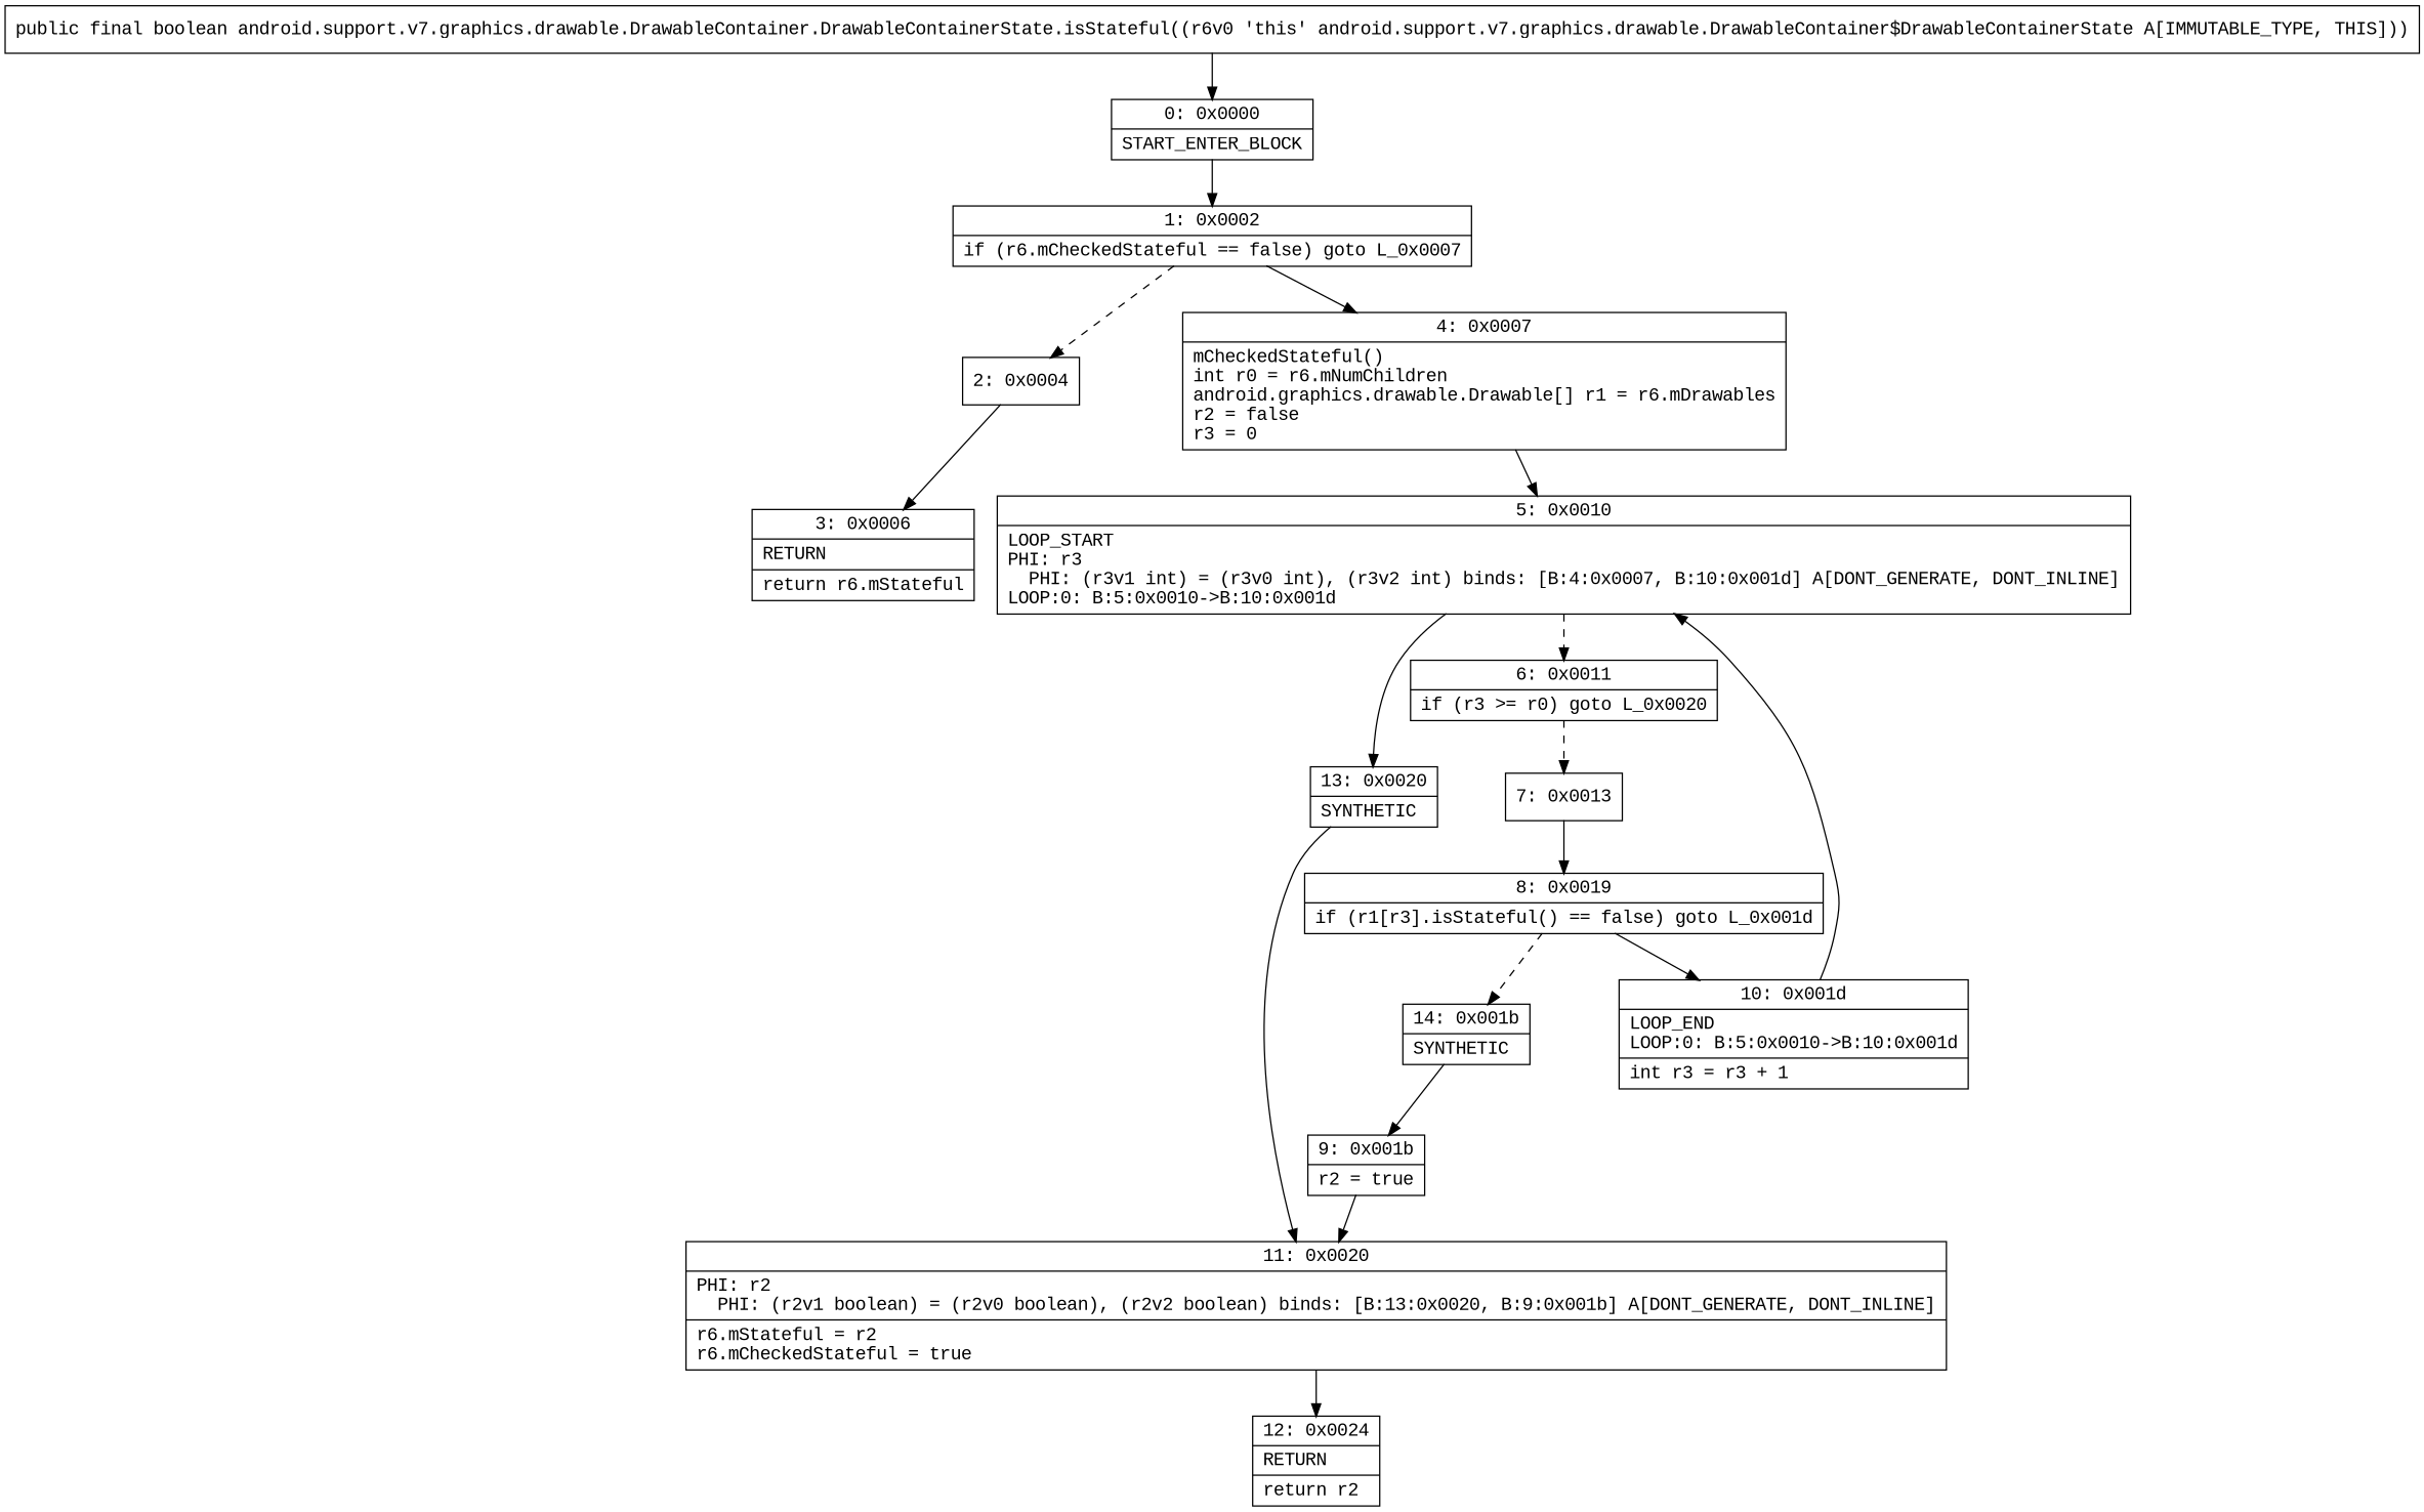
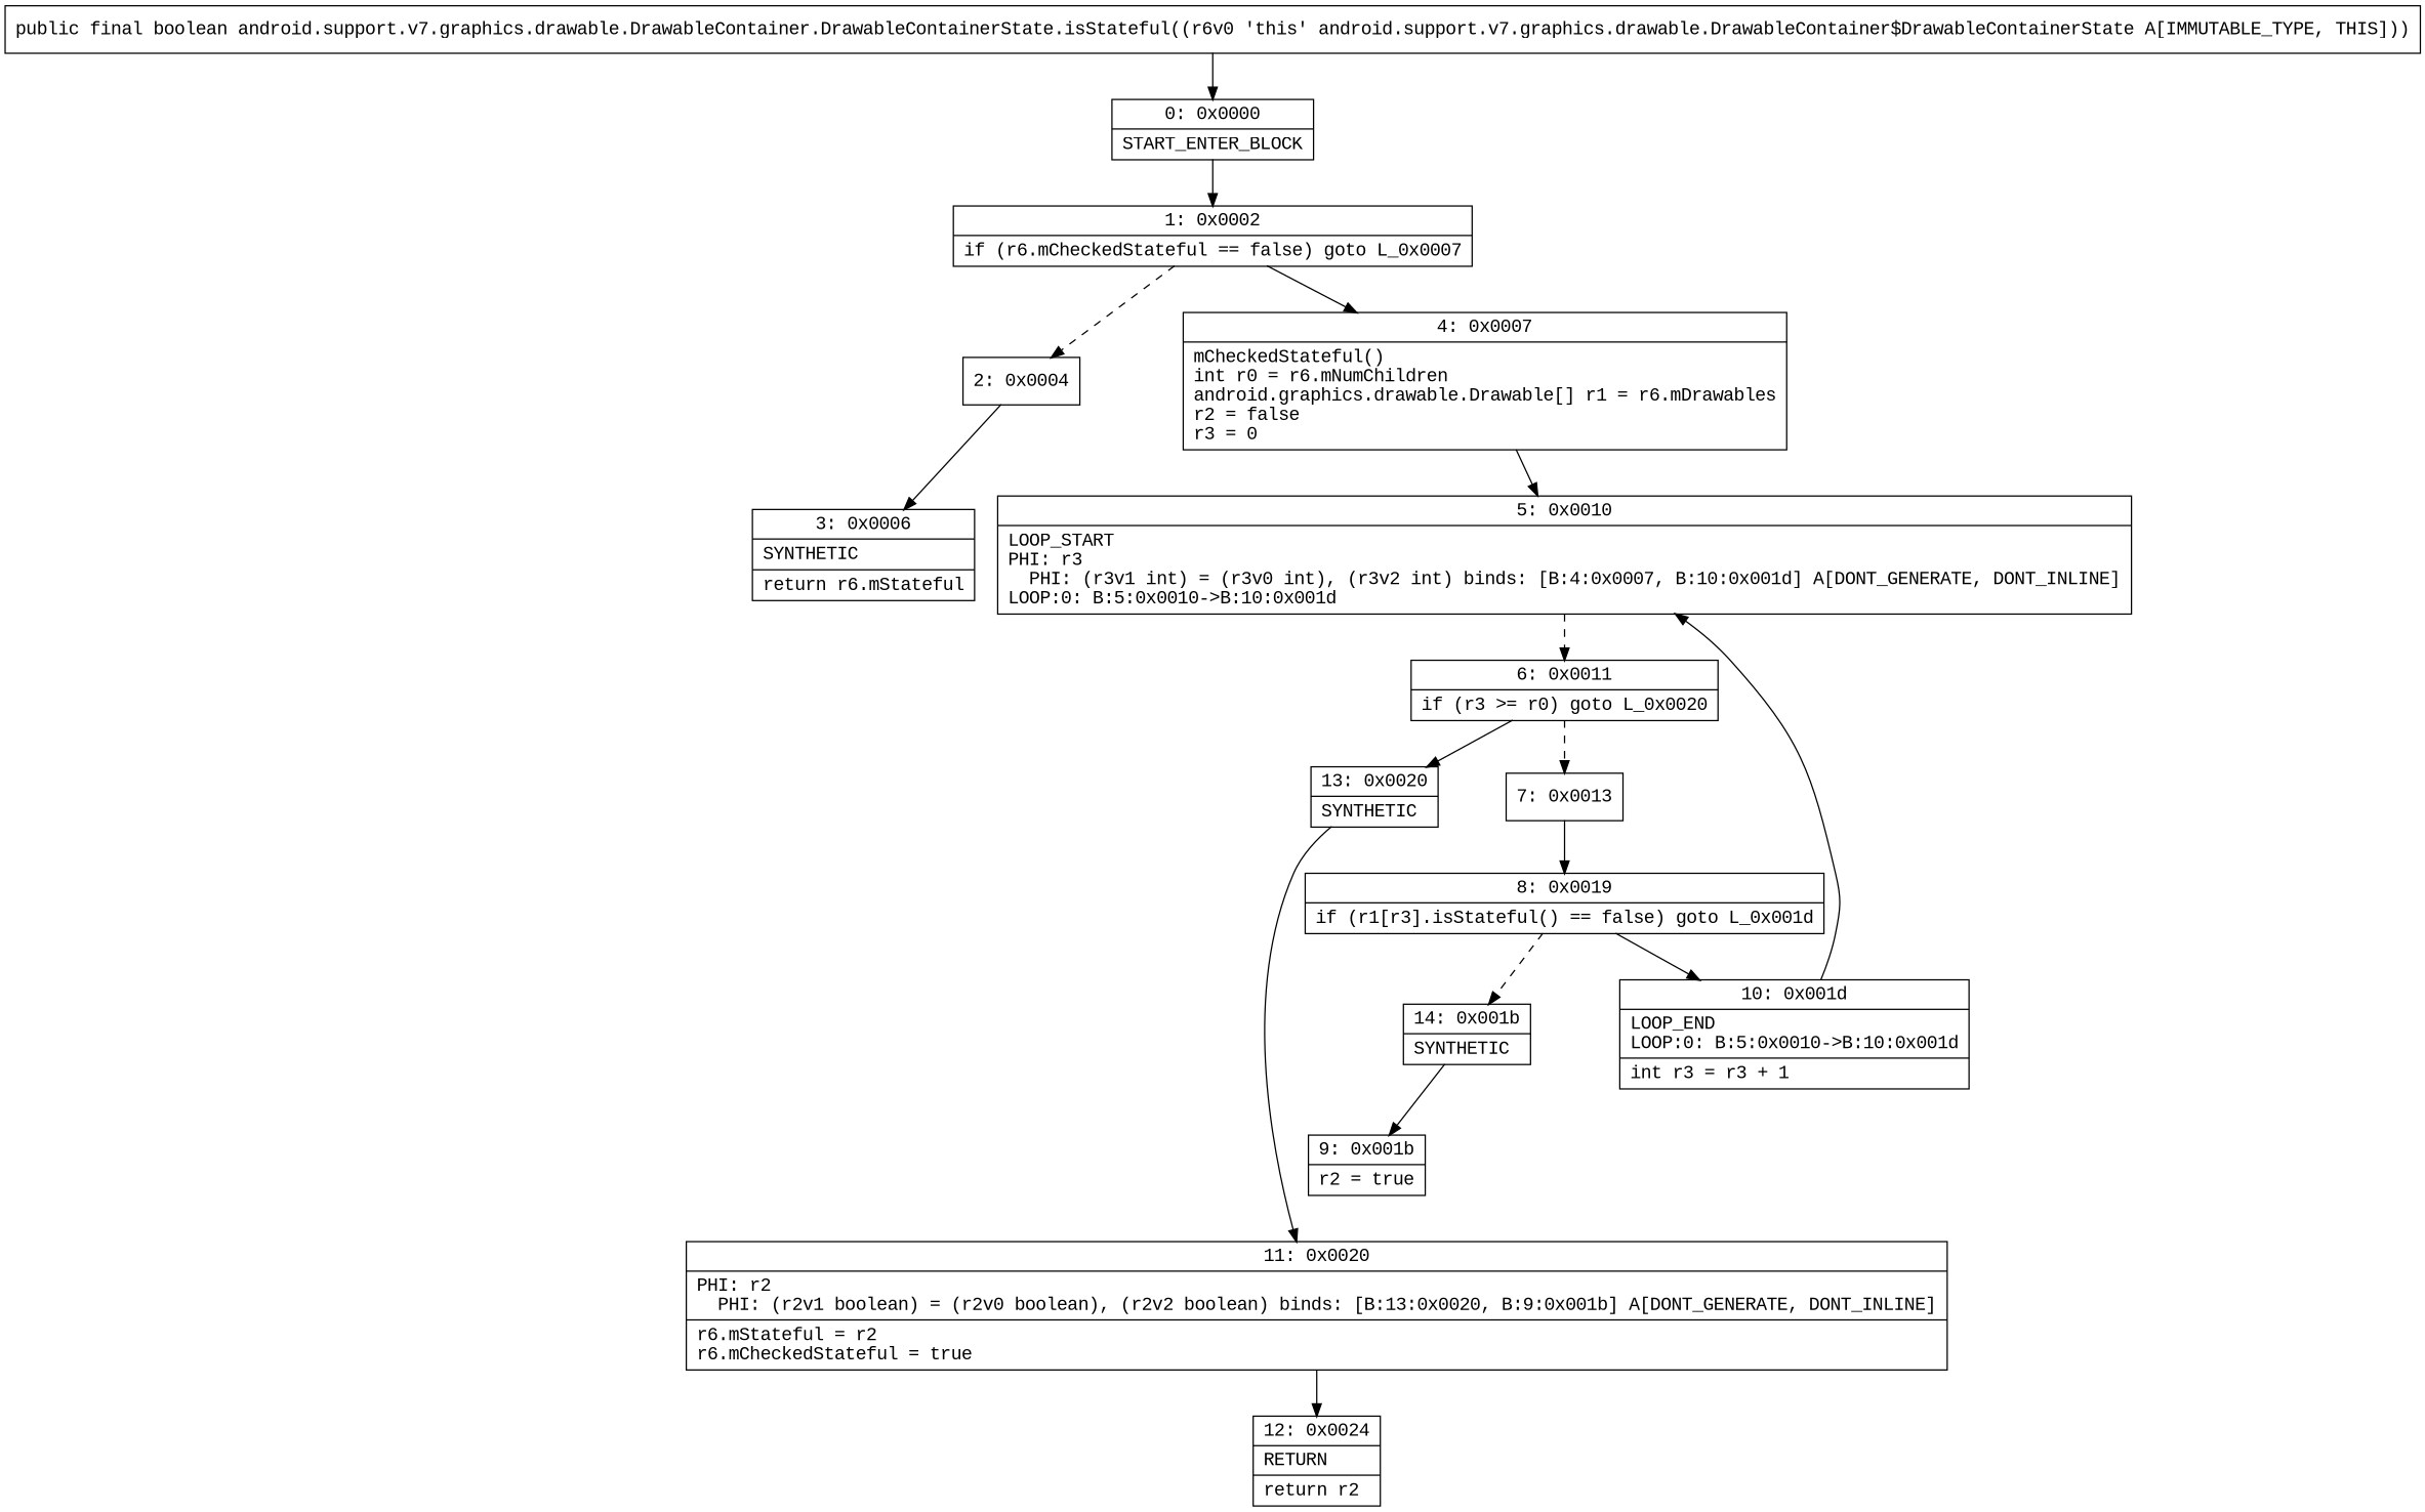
  digraph {
    fontname="Liberation Mono"
    node [fontname="Liberation Mono" shape=record]
    edge [fontname="Liberation Mono"]
    n1 [label="{0\:\ 0x0000|START_ENTER_BLOCK\l}"]
    n2 [label="{1\:\ 0x0002|if (r6.mCheckedStateful == false) goto L_0x0007\l}"]
    n3 [label="{2\:\ 0x0004}"]
    n4 [label="{4\:\ 0x0007|mCheckedStateful()\lint r0 = r6.mNumChildren\landroid.graphics.drawable.Drawable[] r1 = r6.mDrawables\lr2 = false\lr3 = 0\l}"]
-   n5 [label="{3\:\ 0x0006|RETURN\l|return r6.mStateful\l}"]
+   n5 [label="{3\:\ 0x0006|SYNTHETIC\l|return r6.mStateful\l}"]
    n6 [label="{5\:\ 0x0010|LOOP_START\lPHI: r3 \l  PHI: (r3v1 int) = (r3v0 int), (r3v2 int) binds: [B:4:0x0007, B:10:0x001d] A[DONT_GENERATE, DONT_INLINE]\lLOOP:0: B:5:0x0010\-\>B:10:0x001d\l}"]
    n7 [label="{6\:\ 0x0011|if (r3 \>= r0) goto L_0x0020\l}"]
    n8 [label="{7\:\ 0x0013}"]
    n9 [label="{13\:\ 0x0020|SYNTHETIC\l}"]
    n10 [label="{8\:\ 0x0019|if (r1[r3].isStateful() == false) goto L_0x001d\l}"]
    n11 [label="{11\:\ 0x0020|PHI: r2 \l  PHI: (r2v1 boolean) = (r2v0 boolean), (r2v2 boolean) binds: [B:13:0x0020, B:9:0x001b] A[DONT_GENERATE, DONT_INLINE]\l|r6.mStateful = r2\lr6.mCheckedStateful = true\l}"]
    n12 [label="{10\:\ 0x001d|LOOP_END\lLOOP:0: B:5:0x0010\-\>B:10:0x001d\l|int r3 = r3 + 1\l}"]
    n13 [label="{14\:\ 0x001b|SYNTHETIC\l}"]
    n14 [label="{9\:\ 0x001b|r2 = true\l}"]
    n15 [label="{12\:\ 0x0024|RETURN\l|return r2\l}"]
    n16 [label="{public final boolean android.support.v7.graphics.drawable.DrawableContainer.DrawableContainerState.isStateful((r6v0 'this' android.support.v7.graphics.drawable.DrawableContainer$DrawableContainerState A[IMMUTABLE_TYPE, THIS])) }"]
    n1 -> n2
    n2 -> n3 [style=dashed]
    n2 -> n4
    n3 -> n5
    n4 -> n6
    n6 -> n7 [style=dashed]
    n7 -> n8 [style=dashed]
-   n6 -> n9
+   n7 -> n9
    n8 -> n10
    n9 -> n11
    n10 -> n12
    n10 -> n13 [style=dashed]
    n11 -> n15
    n12 -> n6
    n13 -> n14
-   n14 -> n11
    n16 -> n1
  }
